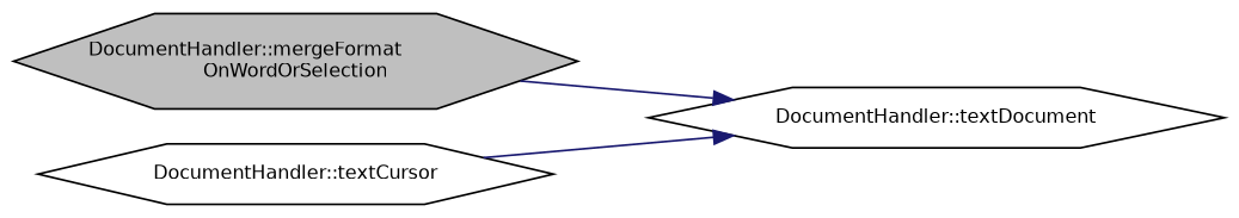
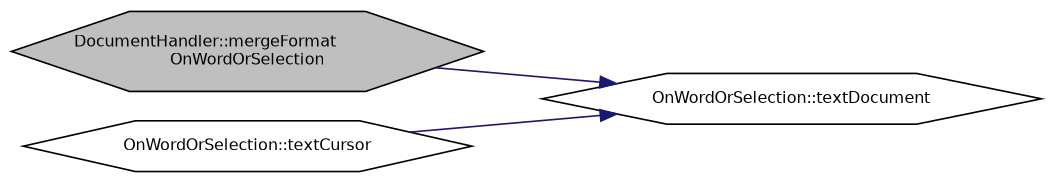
  digraph {
    rankdir=LR
    node [color=black fillcolor=white fontname=Helvetica fontsize=10 shape=hexagon style=filled]
    edge [color=midnightblue fontname=Helvetica fontsize=10 labelfontname=Helvetica labelfontsize=10 style=solid]
    n1 [fillcolor=grey75 fontcolor=black height=0.2 label="DocumentHandler::mergeFormat\lOnWordOrSelection" width=0.4]
-   n2 [height=0.2 label="DocumentHandler::textDocument" width=0.4]
-   n3 [height=0.2 label="DocumentHandler::textCursor" width=0.4]
+   n2 [height=0.2 label="OnWordOrSelection::textDocument" width=0.4]
+   n3 [height=0.2 label="OnWordOrSelection::textCursor" width=0.4]
    n1 -> n2
    n3 -> n2
  }
